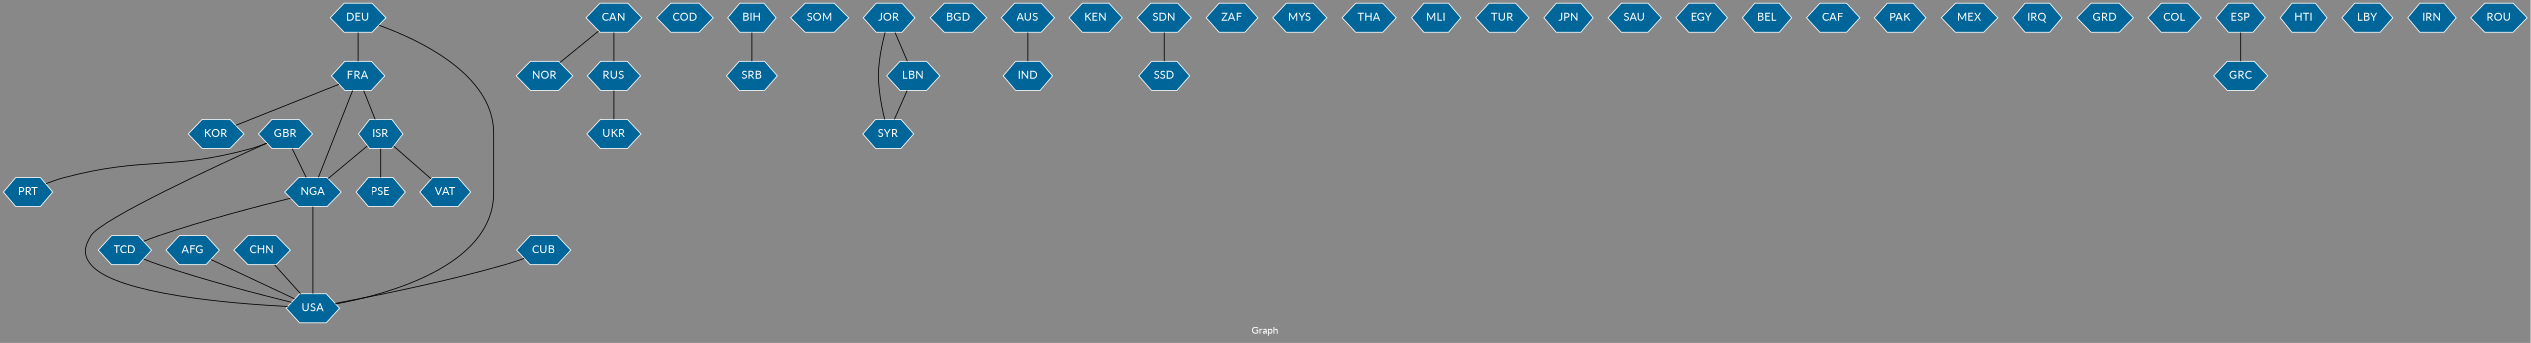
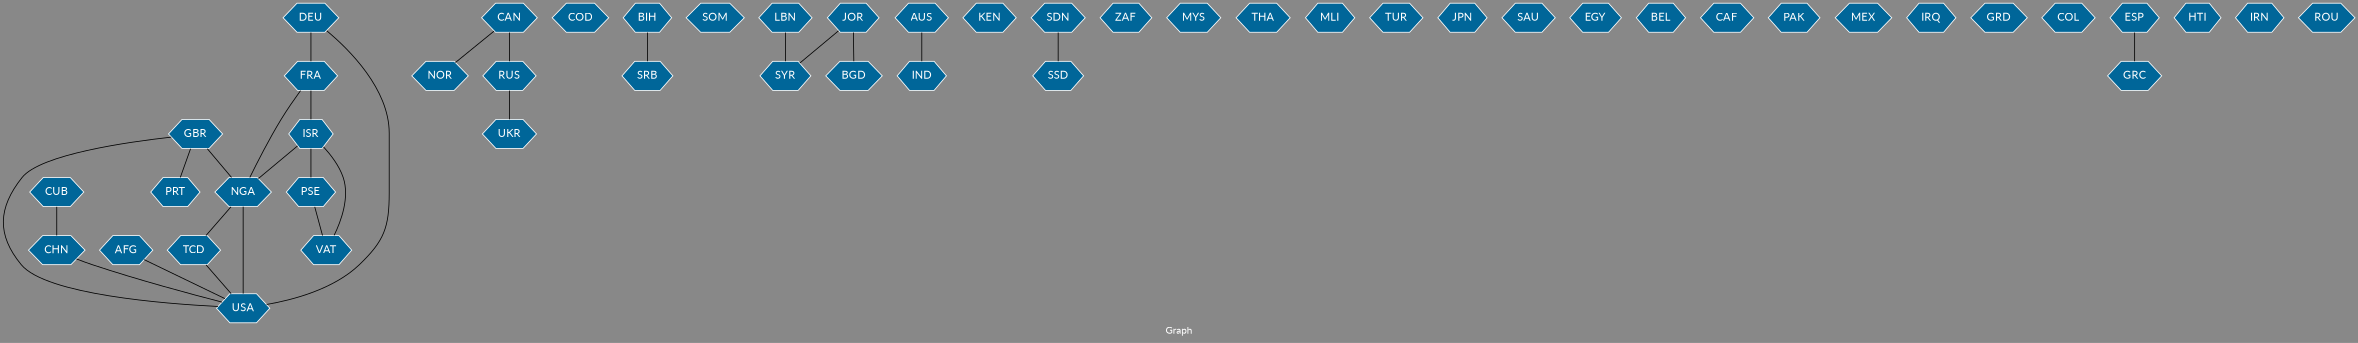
  graph {
    bgcolor="#888888"
    fontcolor=white
    fontname=Lato
    fontsize=12
    label="Graph"
    node [color=white fillcolor="#006699" fontcolor=white fontname=Lato shape=hexagon style=filled]
    edge [arrowhead=open color=black fontcolor=white fontname=Lato fontsize=12 weight=1]
    n1 [label=NGA]
    n2 [label=USA]
    n3 [label=TCD]
    n4 [label=PSE]
    n5 [label=VAT]
    n6 [label=CAN]
    n7 [label=NOR]
    n8 [label=RUS]
    n9 [label=UKR]
    n10 [label=AFG]
    n11 [label=COD]
    n12 [label=CHN]
    n13 [label=SRB]
    n14 [label=SOM]
    n15 [label=JOR]
    n16 [label=SYR]
    n17 [label=LBN]
    n18 [label=BGD]
    n19 [label=IND]
    n20 [label=KEN]
    n21 [label=SDN]
    n22 [label=SSD]
    n23 [label=GBR]
    n24 [label=PRT]
    n25 [label=AUS]
    n26 [label=ZAF]
    n27 [label=MYS]
    n28 [label=FRA]
    n29 [label=ISR]
-   n30 [label=KOR]
    n31 [label=DEU]
    n32 [label=THA]
    n33 [label=MLI]
    n34 [label=TUR]
    n35 [label=JPN]
    n36 [label=SAU]
    n37 [label=EGY]
    n38 [label=BEL]
    n39 [label=CAF]
    n40 [label=PAK]
    n41 [label=MEX]
    n42 [label=IRQ]
    n43 [label=GRD]
    n44 [label=CUB]
    n45 [label=COL]
    n46 [label=BIH]
    n47 [label=GRC]
    n48 [label=ESP]
    n49 [label=HTI]
-   n50 [label=LBY]
    n51 [label=IRN]
    n52 [label=ROU]
    n1 -- n2 [weight=8]
    n1 -- n3
    n3 -- n2
+   n4 -- n5
    n6 -- n7
    n6 -- n8 [weight=2]
    n8 -- n9 [weight=8]
    n10 -- n2 [weight=2]
    n12 -- n2 [weight=2]
    n15 -- n16
-   n15 -- n17
+   n15 -- n18
    n17 -- n16
    n21 -- n22
    n23 -- n1 [weight=2]
    n23 -- n2
    n23 -- n24
    n25 -- n19
    n28 -- n1
    n28 -- n29
-   n28 -- n30
    n29 -- n1
    n29 -- n4 [weight=2]
    n29 -- n5
    n31 -- n2
    n31 -- n28 [weight=2]
-   n44 -- n2
+   n44 -- n12
    n46 -- n13
    n48 -- n47
  }
